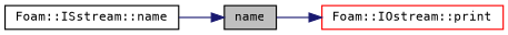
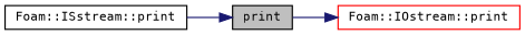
  digraph {
    fontname="DejaVu Sans Mono"
    rankdir=LR
    node [color=black fontname="DejaVu Sans Mono" fontsize=10 shape=record]
    edge [color=midnightblue fontname="DejaVu Sans Mono" fontsize=10 labelfontname=FreeSans labelfontsize=10 style=solid]
-   n1 [fillcolor=grey75 fontcolor=black height=0.2 label=name style=filled width=0.4]
+   n1 [fillcolor=grey75 fontcolor=black height=0.2 label=print style=filled width=0.4]
    n2 [color=red height=0.2 label="Foam::IOstream::print" width=0.4]
-   n3 [height=0.2 label="Foam::ISstream::name" width=0.4]
+   n3 [height=0.2 label="Foam::ISstream::print" width=0.4]
    n1 -> n2
    n3 -> n1
  }
